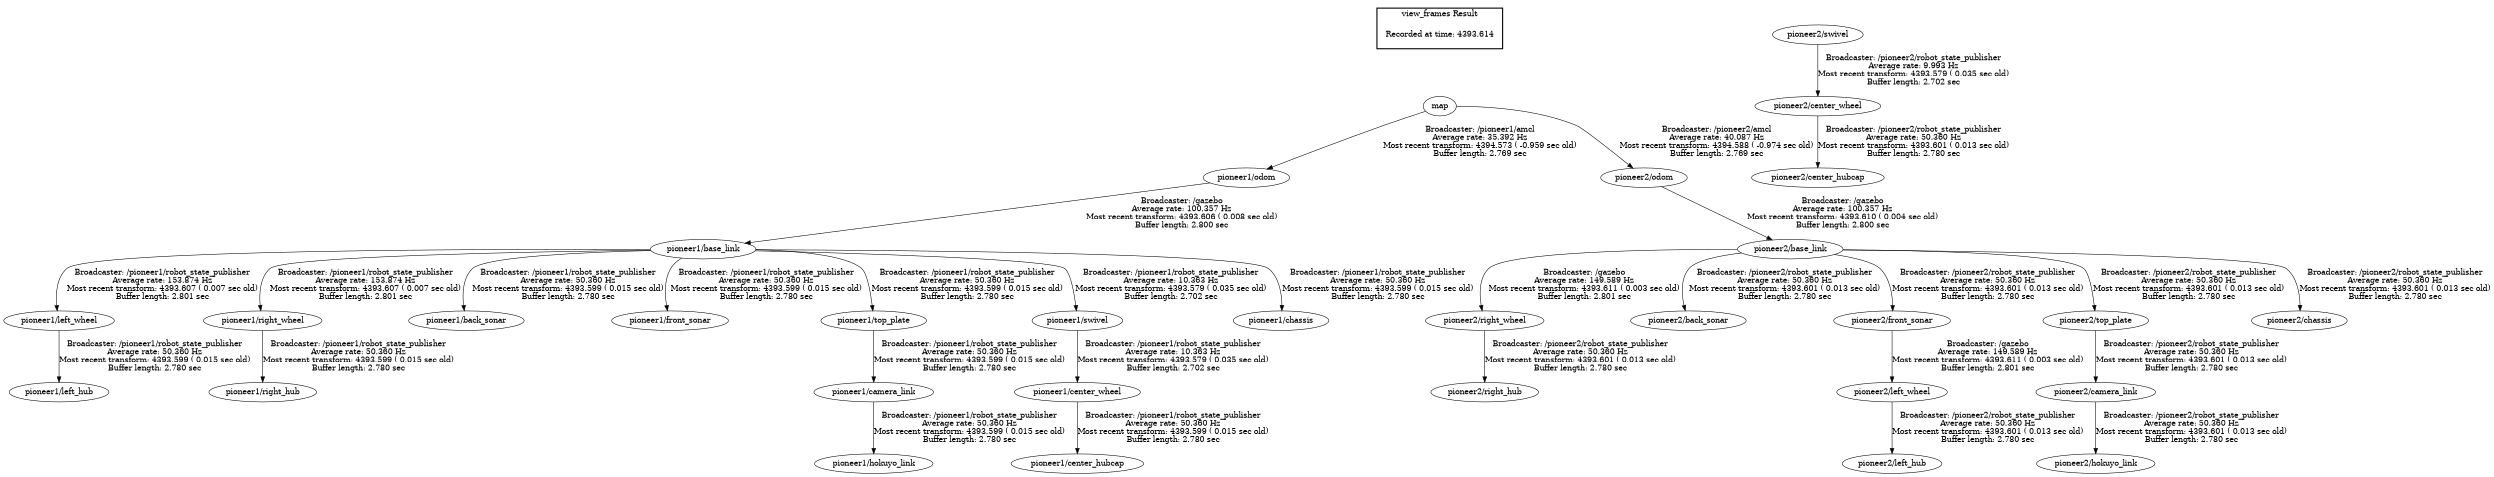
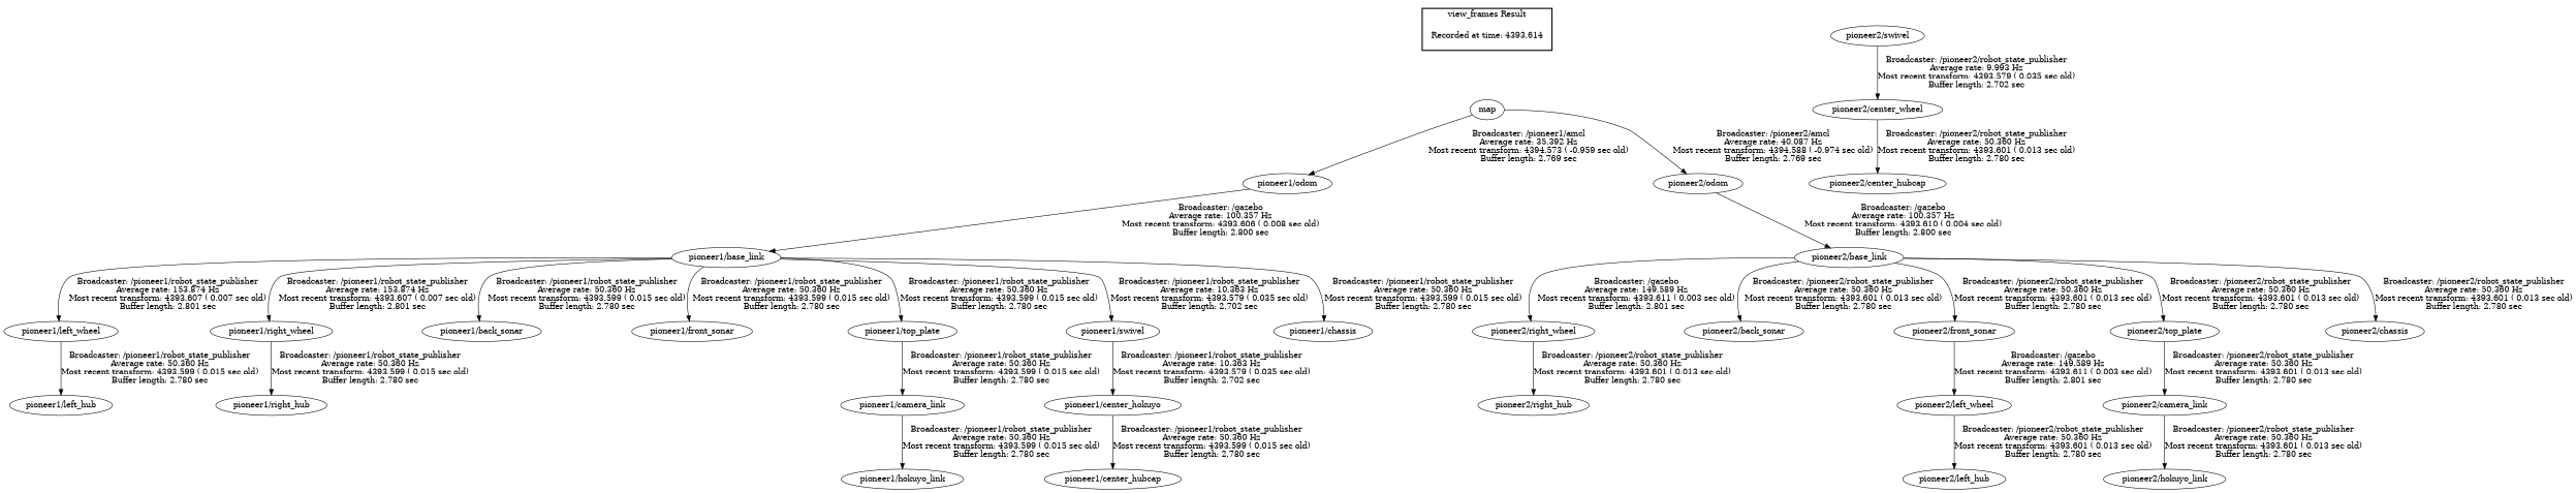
  digraph {
    "Recorded at time: 4393.614" [shape=plaintext]
    map
    "pioneer1/base_link"
    "pioneer1/left_wheel"
    "pioneer1/right_wheel"
    "pioneer1/back_sonar"
    "pioneer1/front_sonar"
    "pioneer1/top_plate"
    "pioneer1/swivel"
    "pioneer1/chassis"
    "pioneer1/left_hub"
    "pioneer1/right_hub"
    "pioneer1/camera_link"
-   "pioneer1/center_wheel"
+   "pioneer1/center_wheel" [label="pioneer1/center_hokuyo"]
    "pioneer1/odom"
    "pioneer2/odom"
    "pioneer2/base_link"
    "pioneer2/right_wheel"
    "pioneer2/back_sonar"
    "pioneer2/front_sonar"
    "pioneer2/top_plate"
    "pioneer2/chassis"
    "pioneer2/right_hub"
    "pioneer2/left_wheel"
    "pioneer2/left_hub"
    "pioneer2/camera_link"
    "pioneer2/swivel"
    "pioneer2/center_wheel"
    "pioneer1/hokuyo_link"
    "pioneer1/center_hubcap"
    "pioneer2/hokuyo_link"
    "pioneer2/center_hubcap"
    subgraph cluster_1 {
      color=black
      label="view_frames Result"
      style=bold
      "Recorded at time: 4393.614"
    }
    "Recorded at time: 4393.614" -> map [style=invis]
    map -> "pioneer1/odom" [label="Broadcaster: /pioneer1/amcl\nAverage rate: 35.392 Hz\nMost recent transform: 4394.573 ( -0.959 sec old)\nBuffer length: 2.769 sec\n"]
    map -> "pioneer2/odom" [label="Broadcaster: /pioneer2/amcl\nAverage rate: 40.087 Hz\nMost recent transform: 4394.588 ( -0.974 sec old)\nBuffer length: 2.769 sec\n"]
    "pioneer1/base_link" -> "pioneer1/left_wheel" [label="Broadcaster: /pioneer1/robot_state_publisher\nAverage rate: 153.874 Hz\nMost recent transform: 4393.607 ( 0.007 sec old)\nBuffer length: 2.801 sec\n"]
    "pioneer1/base_link" -> "pioneer1/right_wheel" [label="Broadcaster: /pioneer1/robot_state_publisher\nAverage rate: 153.874 Hz\nMost recent transform: 4393.607 ( 0.007 sec old)\nBuffer length: 2.801 sec\n"]
    "pioneer1/base_link" -> "pioneer1/back_sonar" [label="Broadcaster: /pioneer1/robot_state_publisher\nAverage rate: 50.360 Hz\nMost recent transform: 4393.599 ( 0.015 sec old)\nBuffer length: 2.780 sec\n"]
    "pioneer1/base_link" -> "pioneer1/front_sonar" [label="Broadcaster: /pioneer1/robot_state_publisher\nAverage rate: 50.360 Hz\nMost recent transform: 4393.599 ( 0.015 sec old)\nBuffer length: 2.780 sec\n"]
    "pioneer1/base_link" -> "pioneer1/top_plate" [label="Broadcaster: /pioneer1/robot_state_publisher\nAverage rate: 50.360 Hz\nMost recent transform: 4393.599 ( 0.015 sec old)\nBuffer length: 2.780 sec\n"]
    "pioneer1/base_link" -> "pioneer1/swivel" [label="Broadcaster: /pioneer1/robot_state_publisher\nAverage rate: 10.363 Hz\nMost recent transform: 4393.579 ( 0.035 sec old)\nBuffer length: 2.702 sec\n"]
    "pioneer1/base_link" -> "pioneer1/chassis" [label="Broadcaster: /pioneer1/robot_state_publisher\nAverage rate: 50.360 Hz\nMost recent transform: 4393.599 ( 0.015 sec old)\nBuffer length: 2.780 sec\n"]
    "pioneer1/left_wheel" -> "pioneer1/left_hub" [label="Broadcaster: /pioneer1/robot_state_publisher\nAverage rate: 50.360 Hz\nMost recent transform: 4393.599 ( 0.015 sec old)\nBuffer length: 2.780 sec\n"]
    "pioneer1/right_wheel" -> "pioneer1/right_hub" [label="Broadcaster: /pioneer1/robot_state_publisher\nAverage rate: 50.360 Hz\nMost recent transform: 4393.599 ( 0.015 sec old)\nBuffer length: 2.780 sec\n"]
    "pioneer1/top_plate" -> "pioneer1/camera_link" [label="Broadcaster: /pioneer1/robot_state_publisher\nAverage rate: 50.360 Hz\nMost recent transform: 4393.599 ( 0.015 sec old)\nBuffer length: 2.780 sec\n"]
    "pioneer1/swivel" -> "pioneer1/center_wheel" [label="Broadcaster: /pioneer1/robot_state_publisher\nAverage rate: 10.363 Hz\nMost recent transform: 4393.579 ( 0.035 sec old)\nBuffer length: 2.702 sec\n"]
    "pioneer1/camera_link" -> "pioneer1/hokuyo_link" [label="Broadcaster: /pioneer1/robot_state_publisher\nAverage rate: 50.360 Hz\nMost recent transform: 4393.599 ( 0.015 sec old)\nBuffer length: 2.780 sec\n"]
    "pioneer1/center_wheel" -> "pioneer1/center_hubcap" [label="Broadcaster: /pioneer1/robot_state_publisher\nAverage rate: 50.360 Hz\nMost recent transform: 4393.599 ( 0.015 sec old)\nBuffer length: 2.780 sec\n"]
    "pioneer1/odom" -> "pioneer1/base_link" [label="Broadcaster: /gazebo\nAverage rate: 100.357 Hz\nMost recent transform: 4393.606 ( 0.008 sec old)\nBuffer length: 2.800 sec\n"]
    "pioneer2/odom" -> "pioneer2/base_link" [label="Broadcaster: /gazebo\nAverage rate: 100.357 Hz\nMost recent transform: 4393.610 ( 0.004 sec old)\nBuffer length: 2.800 sec\n"]
    "pioneer2/base_link" -> "pioneer2/right_wheel" [label="Broadcaster: /gazebo\nAverage rate: 149.589 Hz\nMost recent transform: 4393.611 ( 0.003 sec old)\nBuffer length: 2.801 sec\n"]
    "pioneer2/base_link" -> "pioneer2/back_sonar" [label="Broadcaster: /pioneer2/robot_state_publisher\nAverage rate: 50.360 Hz\nMost recent transform: 4393.601 ( 0.013 sec old)\nBuffer length: 2.780 sec\n"]
    "pioneer2/base_link" -> "pioneer2/front_sonar" [label="Broadcaster: /pioneer2/robot_state_publisher\nAverage rate: 50.360 Hz\nMost recent transform: 4393.601 ( 0.013 sec old)\nBuffer length: 2.780 sec\n"]
    "pioneer2/base_link" -> "pioneer2/top_plate" [label="Broadcaster: /pioneer2/robot_state_publisher\nAverage rate: 50.360 Hz\nMost recent transform: 4393.601 ( 0.013 sec old)\nBuffer length: 2.780 sec\n"]
    "pioneer2/base_link" -> "pioneer2/chassis" [label="Broadcaster: /pioneer2/robot_state_publisher\nAverage rate: 50.360 Hz\nMost recent transform: 4393.601 ( 0.013 sec old)\nBuffer length: 2.780 sec\n"]
    "pioneer2/right_wheel" -> "pioneer2/right_hub" [label="Broadcaster: /pioneer2/robot_state_publisher\nAverage rate: 50.360 Hz\nMost recent transform: 4393.601 ( 0.013 sec old)\nBuffer length: 2.780 sec\n"]
    "pioneer2/front_sonar" -> "pioneer2/left_wheel" [label="Broadcaster: /gazebo\nAverage rate: 149.589 Hz\nMost recent transform: 4393.611 ( 0.003 sec old)\nBuffer length: 2.801 sec\n"]
    "pioneer2/top_plate" -> "pioneer2/camera_link" [label="Broadcaster: /pioneer2/robot_state_publisher\nAverage rate: 50.360 Hz\nMost recent transform: 4393.601 ( 0.013 sec old)\nBuffer length: 2.780 sec\n"]
    "pioneer2/left_wheel" -> "pioneer2/left_hub" [label="Broadcaster: /pioneer2/robot_state_publisher\nAverage rate: 50.360 Hz\nMost recent transform: 4393.601 ( 0.013 sec old)\nBuffer length: 2.780 sec\n"]
    "pioneer2/camera_link" -> "pioneer2/hokuyo_link" [label="Broadcaster: /pioneer2/robot_state_publisher\nAverage rate: 50.360 Hz\nMost recent transform: 4393.601 ( 0.013 sec old)\nBuffer length: 2.780 sec\n"]
    "pioneer2/swivel" -> "pioneer2/center_wheel" [label="Broadcaster: /pioneer2/robot_state_publisher\nAverage rate: 9.993 Hz\nMost recent transform: 4393.579 ( 0.035 sec old)\nBuffer length: 2.702 sec\n"]
    "pioneer2/center_wheel" -> "pioneer2/center_hubcap" [label="Broadcaster: /pioneer2/robot_state_publisher\nAverage rate: 50.360 Hz\nMost recent transform: 4393.601 ( 0.013 sec old)\nBuffer length: 2.780 sec\n"]
  }
